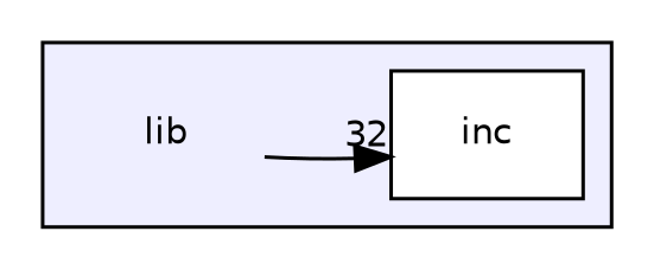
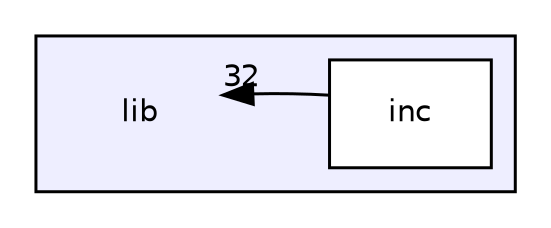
  digraph {
    compound=true
    rankdir=LR
    node [fontname=Helvetica fontsize=10]
    n1 [label=lib shape=plaintext]
    n2 [color=black fillcolor=white label=inc shape=box style=filled]
    subgraph cluster_1 {
      bgcolor="#eeeeff"
      pencolor=black
      n1
      n2
    }
-   n1 -> n2 [headlabel=32 labeldistance=1.5 labelfontname=Helvetica labelfontsize=10]
+   n2 -> n1 [headlabel=32 labeldistance=1.5 labelfontname=Helvetica labelfontsize=10]
  }
